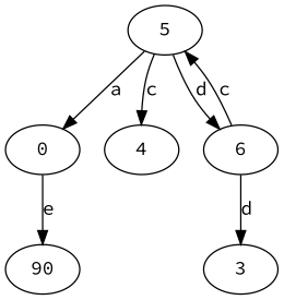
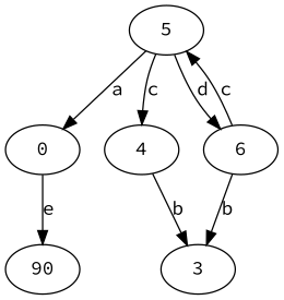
  strict digraph {
    fontname="Source Code Pro"
    node [fontname="Source Code Pro"]
    edge [fontname="Source Code Pro"]
    n1 [label=90]
    0
    4
    3
    5
    6
    0 -> n1 [label=e]
+   4 -> 3 [label=b]
    5 -> 0 [label=a]
    5 -> 4 [label=c]
    5 -> 6 [label=d]
-   6 -> 3 [label=d]
+   6 -> 3 [label=b]
    6 -> 5 [label=c]
  }
